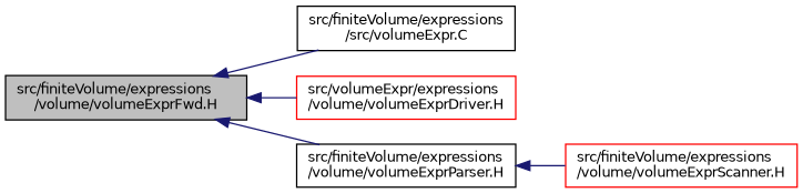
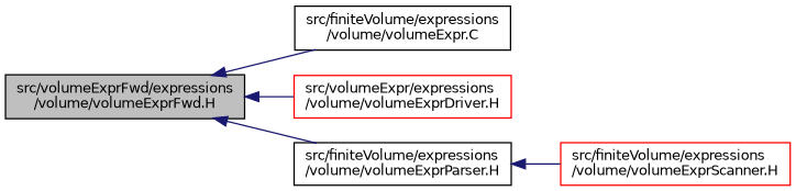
  digraph {
    fontname="DejaVu Sans"
    rankdir=LR
    node [color=black fontname="DejaVu Sans" fontsize=10 shape=record]
    edge [color=midnightblue dir=back fontname="DejaVu Sans" fontsize=10 labelfontname=Helvetica labelfontsize=10 style=solid]
-   n1 [fillcolor=grey75 fontcolor=black height=0.2 label="src/finiteVolume/expressions\l/volume/volumeExprFwd.H" style=filled width=0.4]
-   n2 [height=0.2 label="src/finiteVolume/expressions\l/src/volumeExpr.C" width=0.4]
+   n1 [fillcolor=grey75 fontcolor=black height=0.2 label="src/volumeExprFwd/expressions\l/volume/volumeExprFwd.H" style=filled width=0.4]
+   n2 [height=0.2 label="src/finiteVolume/expressions\l/volume/volumeExpr.C" width=0.4]
    n3 [color=red height=0.2 label="src/volumeExpr/expressions\l/volume/volumeExprDriver.H" width=0.4]
    n4 [height=0.2 label="src/finiteVolume/expressions\l/volume/volumeExprParser.H" width=0.4]
    n5 [color=red height=0.2 label="src/finiteVolume/expressions\l/volume/volumeExprScanner.H" width=0.4]
    n1 -> n2
    n1 -> n3
    n1 -> n4
    n4 -> n5
  }
